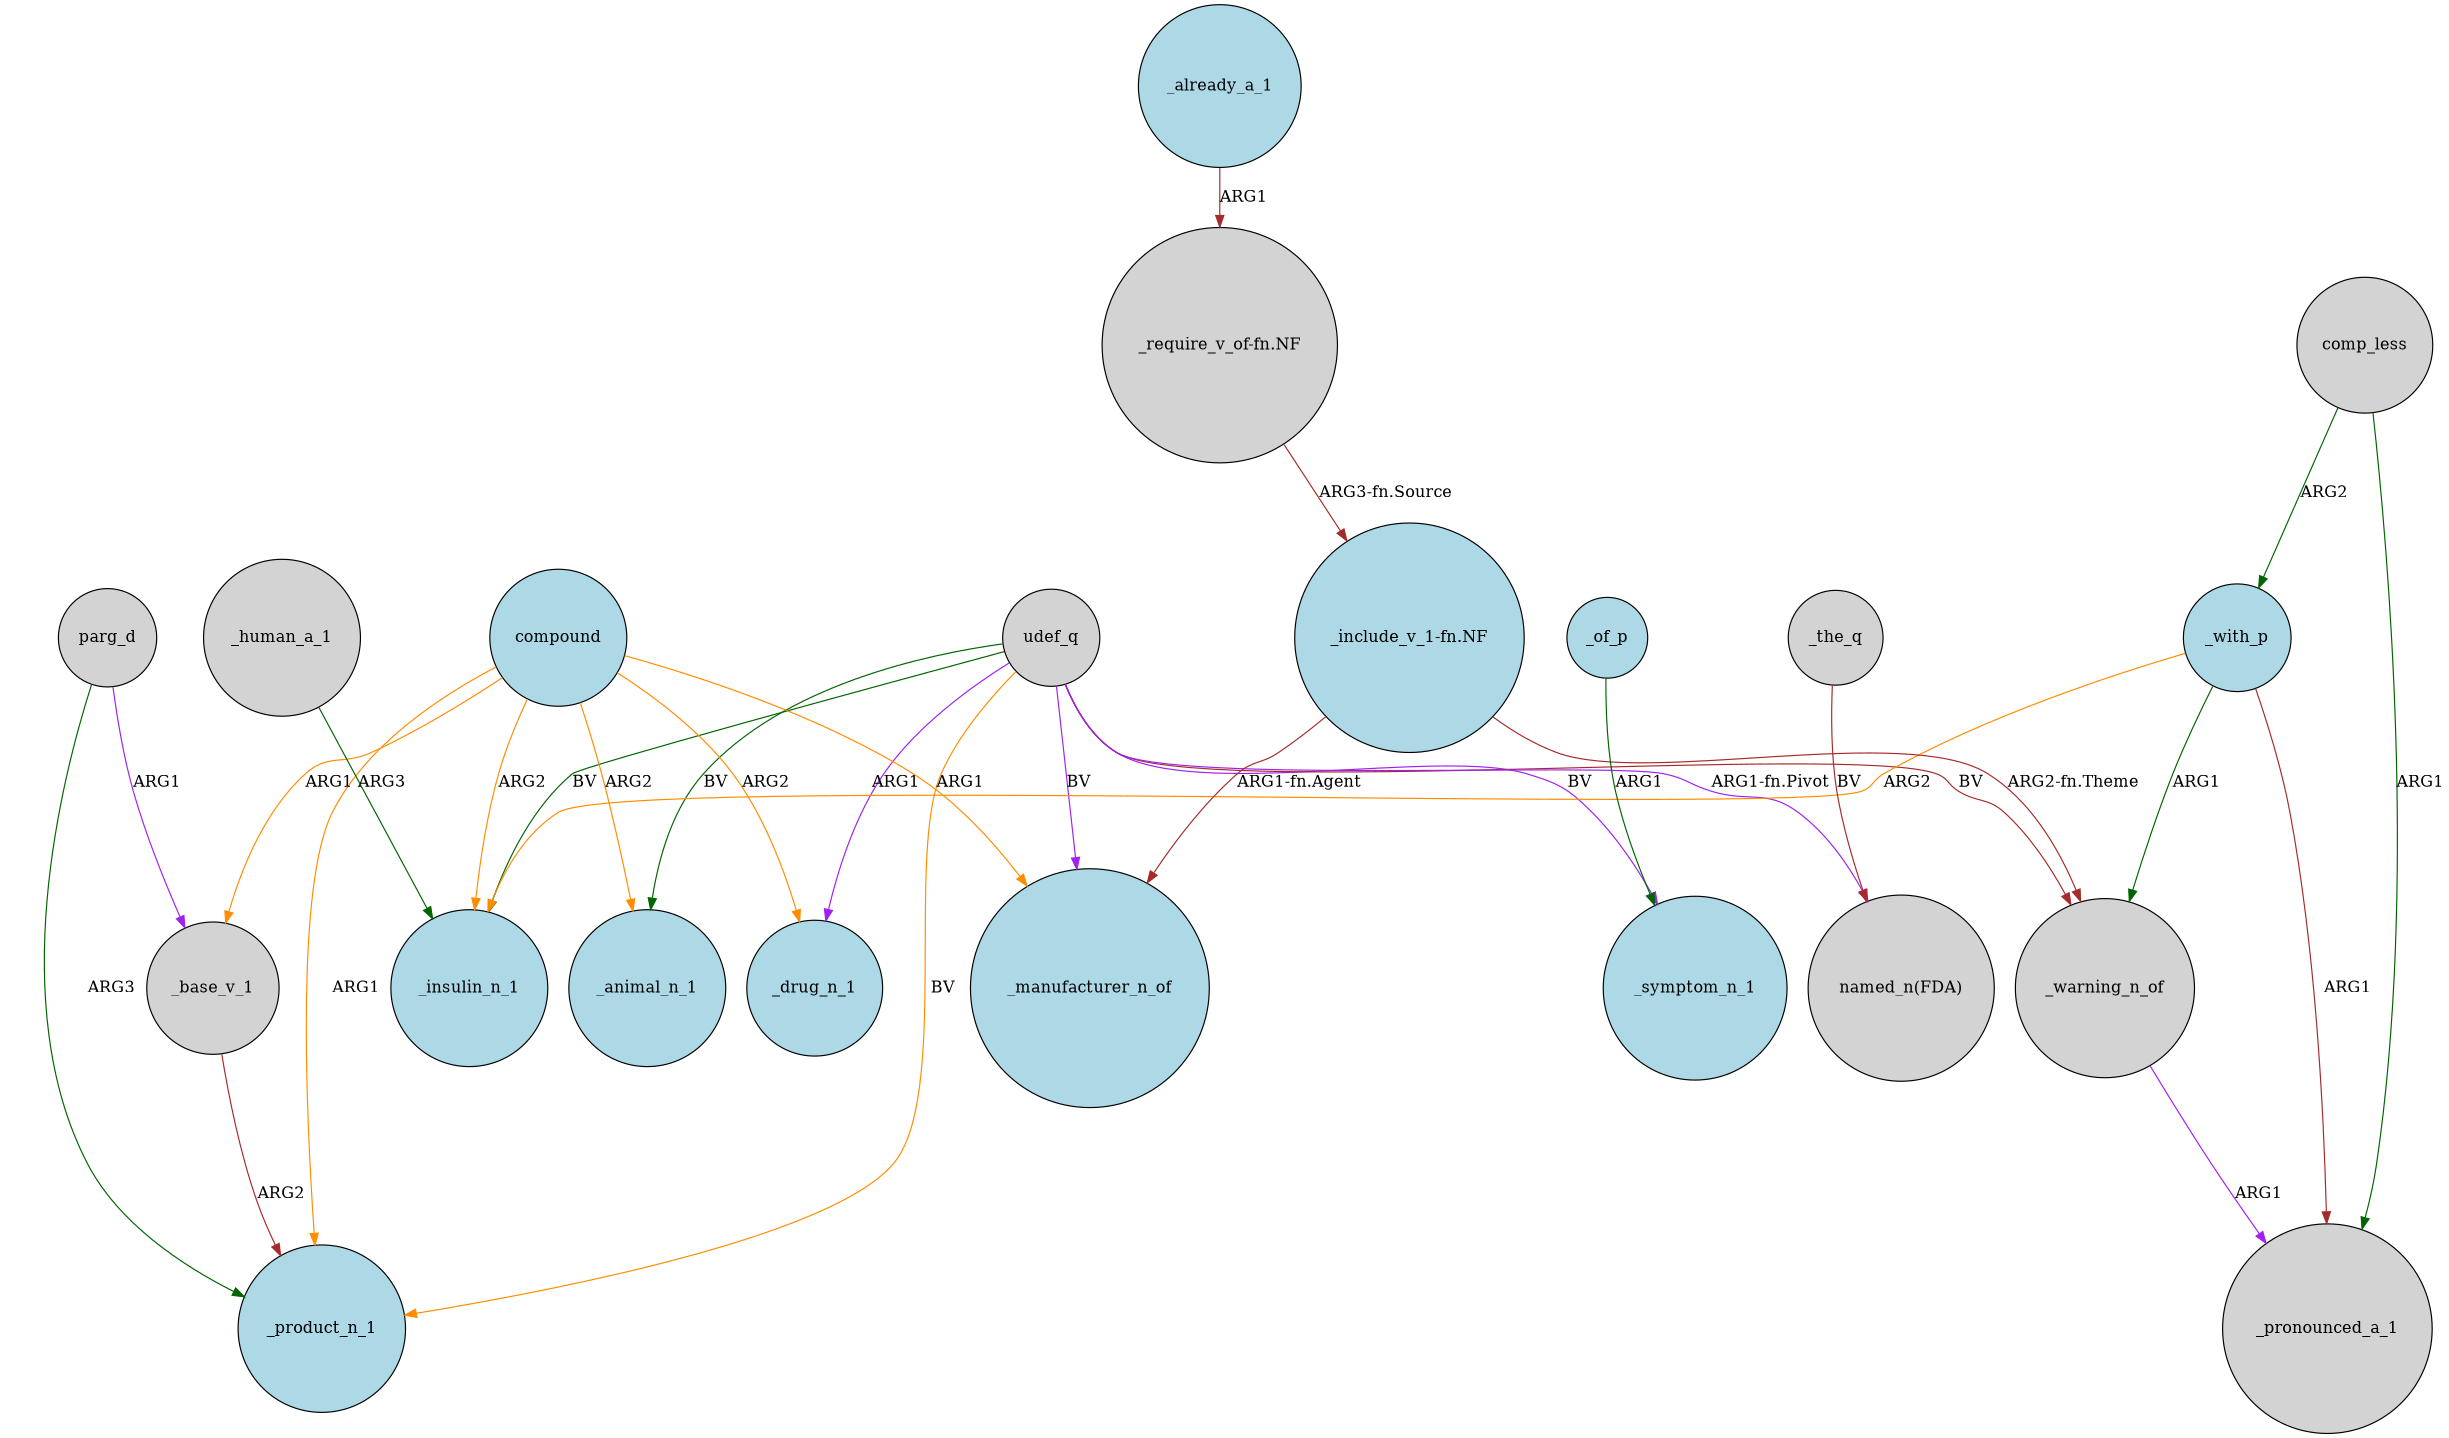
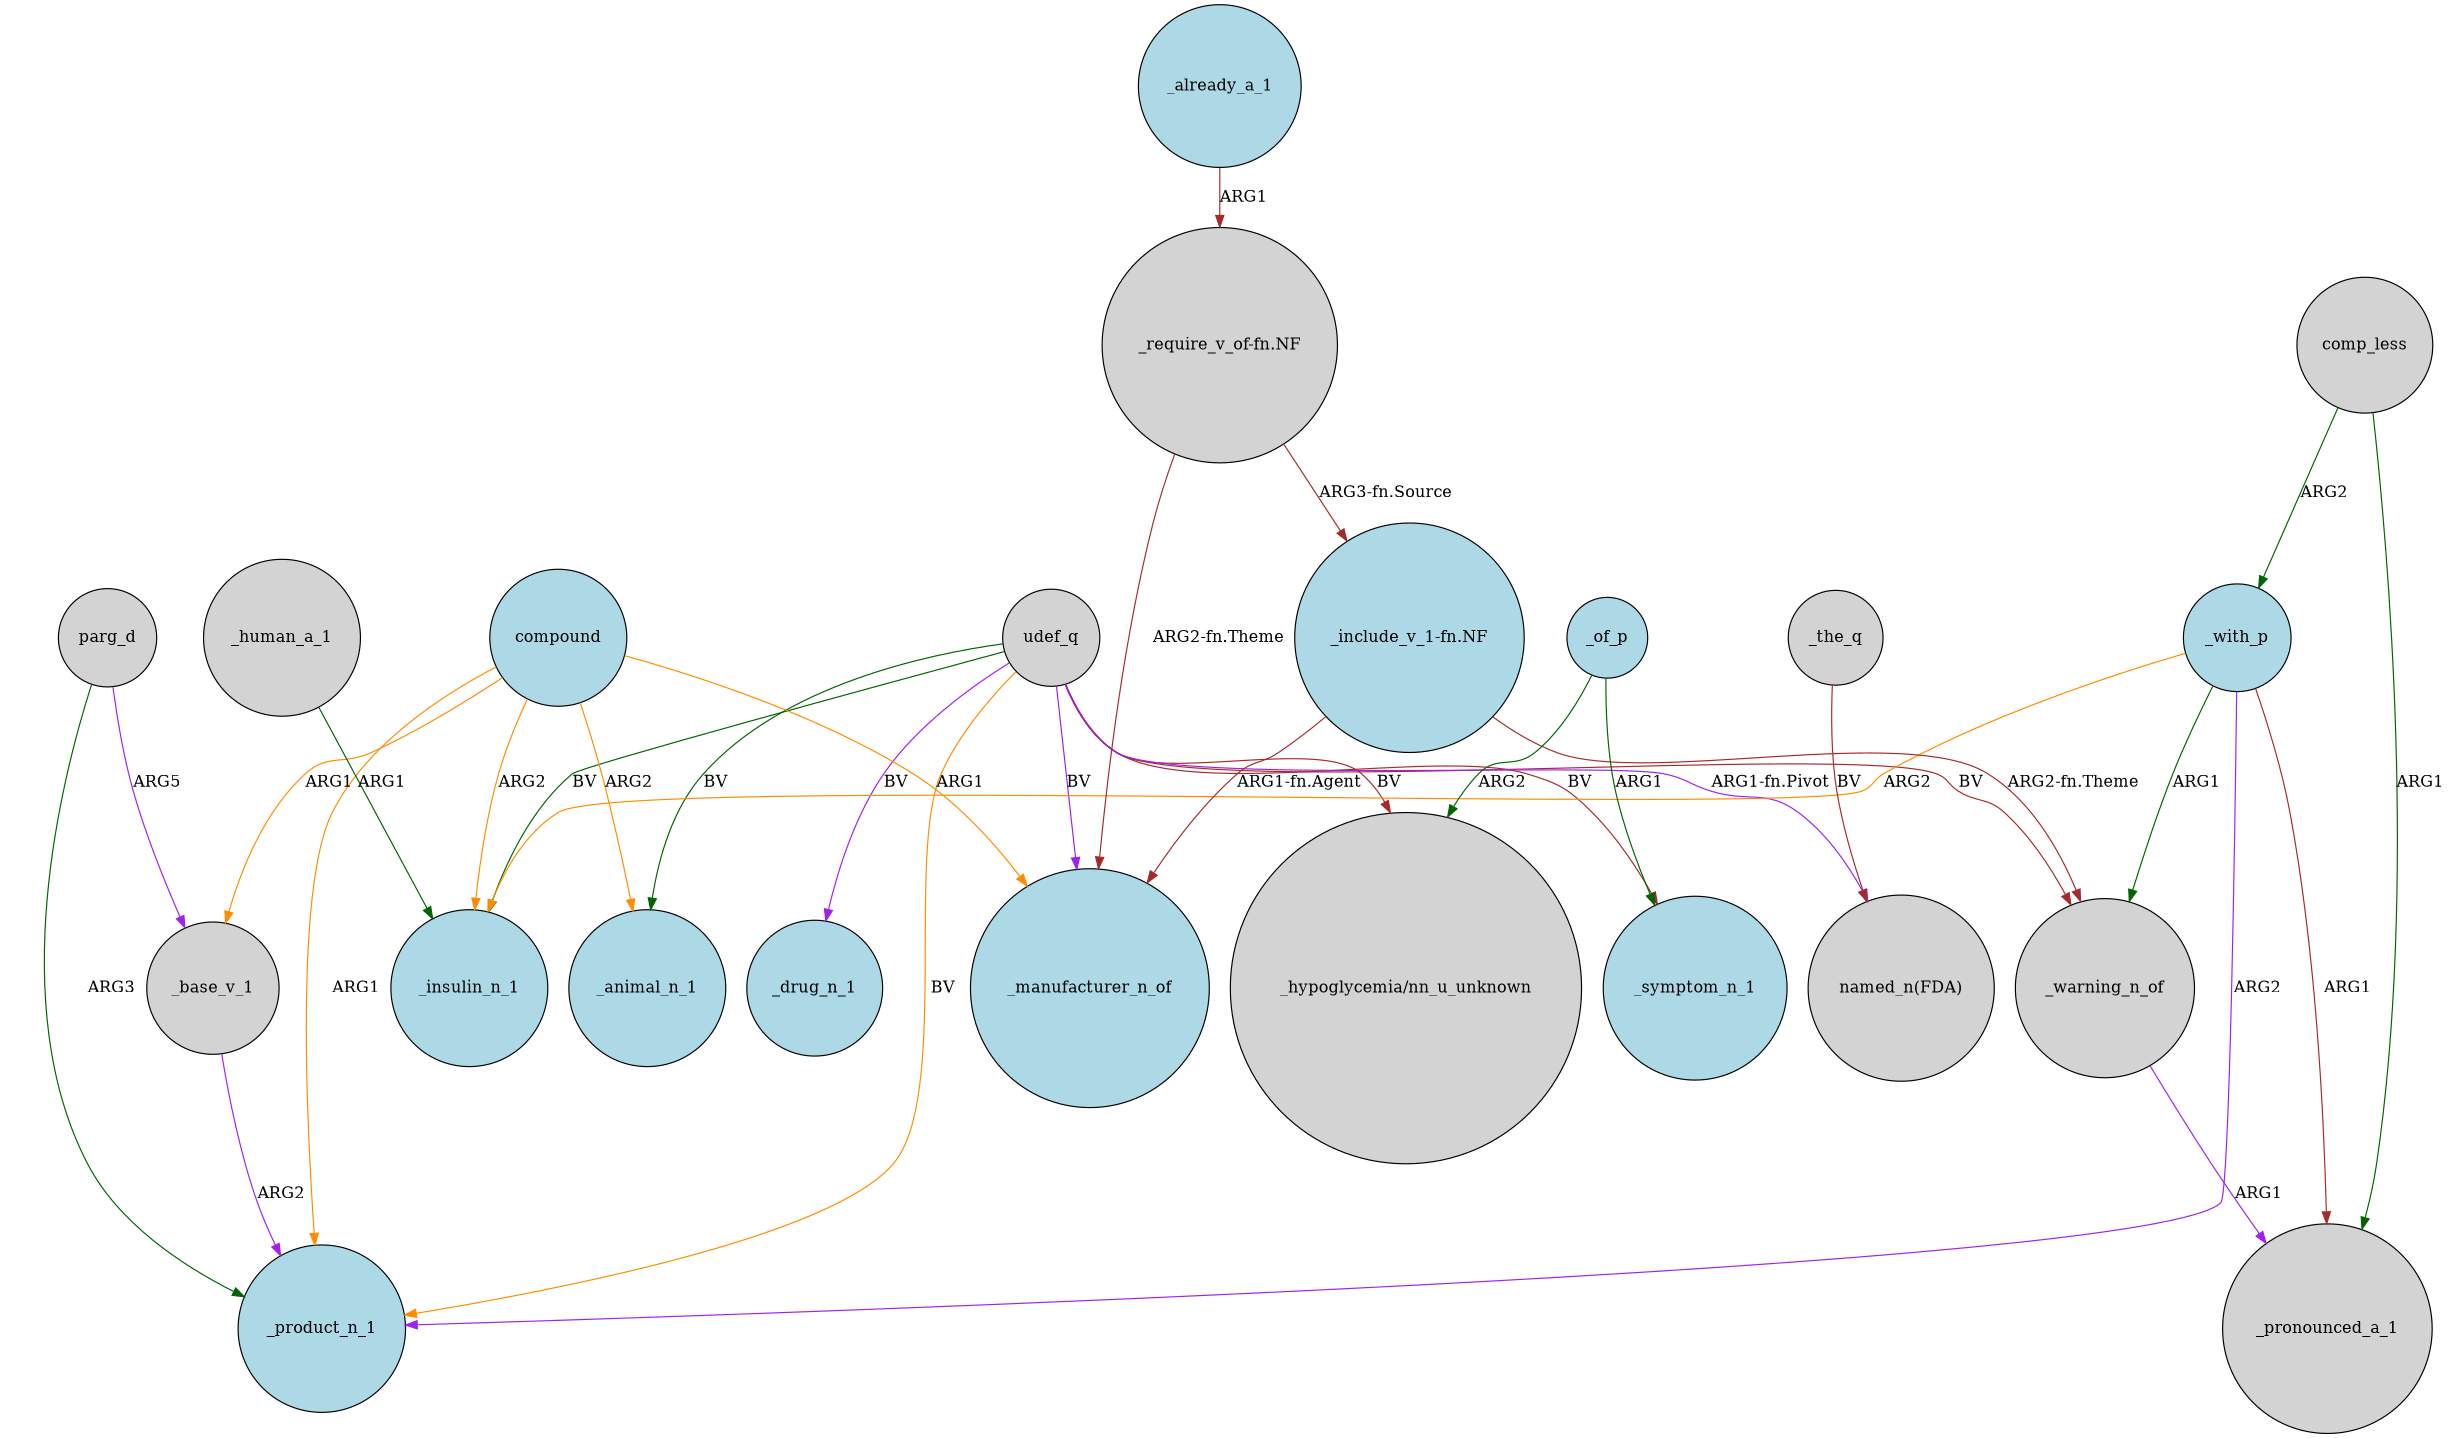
  digraph {
    node [fillcolor=lightblue shape=circle style=filled]
    edge [color=darkgreen]
    _insulin_n_1
    udef_q [fillcolor=lightgrey]
    _product_n_1
    _manufacturer_n_of
+   "_hypoglycemia/nn_u_unknown" [fillcolor=lightgrey]
    _drug_n_1
    _symptom_n_1
    _animal_n_1
    _warning_n_of [fillcolor=lightgrey]
    "named_n(FDA)" [fillcolor=lightgrey]
    _pronounced_a_1 [fillcolor=lightgrey]
    compound
    _base_v_1 [fillcolor=lightgrey]
    parg_d [fillcolor=lightgrey]
    comp_less [fillcolor=lightgrey]
    _with_p
    "_include_v_1-fn.NF"
    _already_a_1
    "_require_v_of-fn.NF" [fillcolor=lightgrey]
    _of_p
    _the_q [fillcolor=lightgrey]
    _human_a_1 [fillcolor=lightgrey]
    udef_q -> _insulin_n_1 [label=BV]
    udef_q -> _product_n_1 [color=darkorange label=BV]
    udef_q -> _manufacturer_n_of [color=purple label=BV]
-   udef_q -> _drug_n_1 [color=purple label=ARG1]
-   udef_q -> _symptom_n_1 [color=purple label=BV]
+   udef_q -> "_hypoglycemia/nn_u_unknown" [color=brown label=BV]
+   udef_q -> _drug_n_1 [color=purple label=BV]
+   udef_q -> _symptom_n_1 [color=brown label=BV]
    udef_q -> _animal_n_1 [label=BV]
    udef_q -> _warning_n_of [color=brown label=BV]
    udef_q -> "named_n(FDA)" [color=purple label="ARG1-fn.Pivot"]
    _warning_n_of -> _pronounced_a_1 [color=purple label=ARG1]
    compound -> _insulin_n_1 [color=darkorange label=ARG2]
    compound -> _product_n_1 [color=darkorange label=ARG1]
    compound -> _manufacturer_n_of [color=darkorange label=ARG1]
-   compound -> _drug_n_1 [color=darkorange label=ARG2]
    compound -> _animal_n_1 [color=darkorange label=ARG2]
    compound -> _base_v_1 [color=darkorange label=ARG1]
-   _base_v_1 -> _product_n_1 [color=brown label=ARG2]
+   _base_v_1 -> _product_n_1 [color=purple label=ARG2]
    parg_d -> _product_n_1 [label=ARG3]
-   parg_d -> _base_v_1 [color=purple label=ARG1]
+   parg_d -> _base_v_1 [color=purple label=ARG5]
    comp_less -> _pronounced_a_1 [label=ARG1]
    comp_less -> _with_p [label=ARG2]
    _with_p -> _insulin_n_1 [color=darkorange label=ARG2]
+   _with_p -> _product_n_1 [color=purple label=ARG2]
    _with_p -> _warning_n_of [label=ARG1]
    _with_p -> _pronounced_a_1 [color=brown label=ARG1]
    "_include_v_1-fn.NF" -> _manufacturer_n_of [color=brown label="ARG1-fn.Agent"]
    "_include_v_1-fn.NF" -> _warning_n_of [color=brown label="ARG2-fn.Theme"]
    _already_a_1 -> "_require_v_of-fn.NF" [color=brown label=ARG1]
+   "_require_v_of-fn.NF" -> _manufacturer_n_of [color=brown label="ARG2-fn.Theme"]
    "_require_v_of-fn.NF" -> "_include_v_1-fn.NF" [color=brown label="ARG3-fn.Source"]
+   _of_p -> "_hypoglycemia/nn_u_unknown" [label=ARG2]
    _of_p -> _symptom_n_1 [label=ARG1]
    _the_q -> "named_n(FDA)" [color=brown label=BV]
-   _human_a_1 -> _insulin_n_1 [label=ARG3]
+   _human_a_1 -> _insulin_n_1 [label=ARG1]
  }
